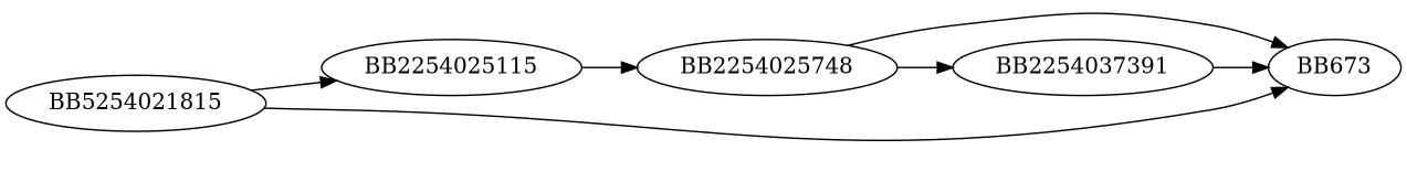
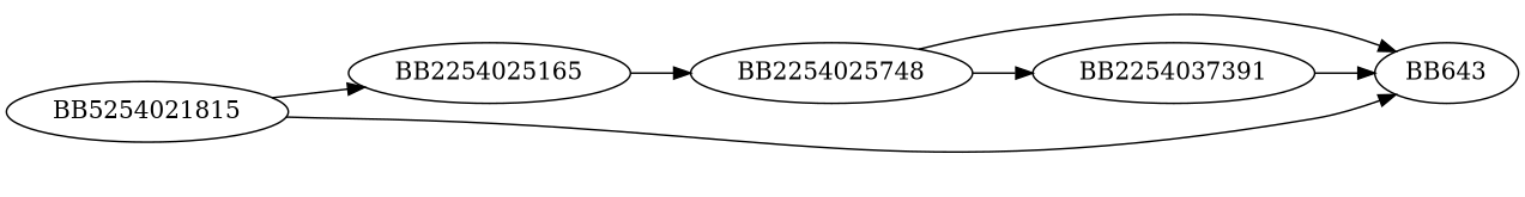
  digraph {
    rankdir=LR
    n1 [label=BB5254021815]
-   BB2254025115
-   BB643 [label=BB673]
+   BB2254025115 [label=BB2254025165]
+   BB643
    n4 [label=BB2254025748]
    BB2254037391
    n1 -> BB2254025115
    n1 -> BB643
    BB2254025115 -> n4
    n4 -> BB643
    n4 -> BB2254037391
    BB2254037391 -> BB643
  }
